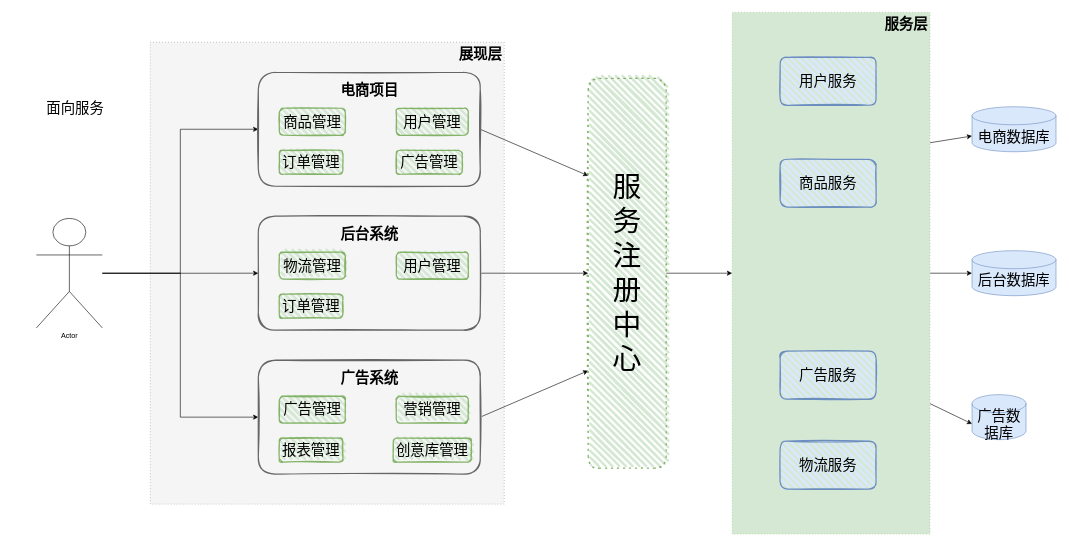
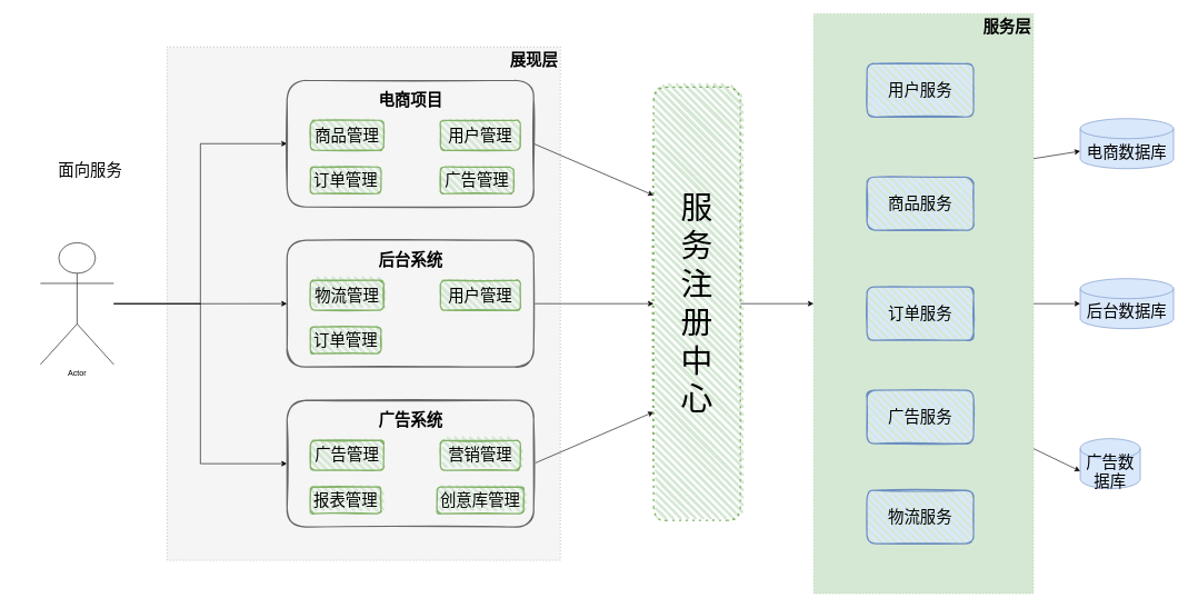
  <mxCell id="0" />
  <mxCell id="1" parent="0" />
  <mxCell id="2" style="edgeStyle=none;rounded=0;orthogonalLoop=1;jettySize=auto;html=1;exitX=1;exitY=0.25;exitDx=0;exitDy=0;" edge="1" parent="1" source="5" target="18"><mxGeometry relative="1" as="geometry" /></mxCell>
  <mxCell id="3" style="edgeStyle=none;rounded=0;orthogonalLoop=1;jettySize=auto;html=1;exitX=1;exitY=0.5;exitDx=0;exitDy=0;entryX=0;entryY=0.5;entryDx=0;entryDy=0;entryPerimeter=0;" edge="1" parent="1" source="5" target="25"><mxGeometry relative="1" as="geometry" /></mxCell>
  <mxCell id="4" style="edgeStyle=none;rounded=0;orthogonalLoop=1;jettySize=auto;html=1;exitX=1;exitY=0.75;exitDx=0;exitDy=0;entryX=0;entryY=0;entryDx=0;entryDy=48.75;entryPerimeter=0;" edge="1" parent="1" source="5" target="33"><mxGeometry relative="1" as="geometry" /></mxCell>
  <mxCell id="5" value="" style="rounded=0;whiteSpace=wrap;html=1;dashed=1;dashPattern=1 4;fillColor=#d5e8d4;strokeColor=#82b366;" vertex="1" parent="1"><mxGeometry x="1220" y="20" width="330" height="870" as="geometry" /></mxCell>
  <mxCell id="6" value="" style="rounded=0;whiteSpace=wrap;html=1;dashed=1;dashPattern=1 4;fillColor=#f5f5f5;fontColor=#333333;strokeColor=#666666;" vertex="1" parent="1"><mxGeometry x="250" y="70" width="590" height="770" as="geometry" /></mxCell>
  <mxCell id="7" style="edgeStyle=orthogonalEdgeStyle;rounded=0;orthogonalLoop=1;jettySize=auto;html=1;entryX=0;entryY=0.5;entryDx=0;entryDy=0;" edge="1" parent="1" source="10" target="20"><mxGeometry relative="1" as="geometry" /></mxCell>
  <mxCell id="8" style="edgeStyle=orthogonalEdgeStyle;rounded=0;orthogonalLoop=1;jettySize=auto;html=1;entryX=0;entryY=0.5;entryDx=0;entryDy=0;" edge="1" parent="1" source="10" target="12"><mxGeometry relative="1" as="geometry" /></mxCell>
  <mxCell id="9" style="edgeStyle=orthogonalEdgeStyle;rounded=0;orthogonalLoop=1;jettySize=auto;html=1;entryX=0;entryY=0.5;entryDx=0;entryDy=0;" edge="1" parent="1" source="10" target="27"><mxGeometry relative="1" as="geometry" /></mxCell>
  <mxCell id="10" value="Actor" style="shape=umlActor;verticalLabelPosition=bottom;verticalAlign=top;html=1;outlineConnect=0;" vertex="1" parent="1"><mxGeometry x="60" y="363.75" width="110" height="182.5" as="geometry" /></mxCell>
  <mxCell id="11" style="edgeStyle=none;rounded=0;orthogonalLoop=1;jettySize=auto;html=1;exitX=1;exitY=0.5;exitDx=0;exitDy=0;entryX=0;entryY=0.25;entryDx=0;entryDy=0;fontSize=48;" edge="1" parent="1" source="12" target="41"><mxGeometry relative="1" as="geometry" /></mxCell>
  <mxCell id="12" value="" style="rounded=1;whiteSpace=wrap;html=1;strokeWidth=2;fillWeight=4;hachureGap=8;hachureAngle=45;sketch=1;fontSize=24;fillColor=#f5f5f5;fontColor=#333333;strokeColor=#666666;" vertex="1" parent="1"><mxGeometry x="430" y="120" width="370" height="190" as="geometry" /></mxCell>
  <mxCell id="13" value="电商项目" style="text;strokeColor=none;fillColor=none;html=1;fontSize=24;fontStyle=1;verticalAlign=middle;align=center;" vertex="1" parent="1"><mxGeometry x="565" y="130" width="100" height="40" as="geometry" /></mxCell>
  <mxCell id="14" value="商品管理" style="rounded=1;whiteSpace=wrap;html=1;strokeWidth=2;fillWeight=4;hachureGap=8;hachureAngle=45;fillColor=#d5e8d4;sketch=1;fontSize=24;strokeColor=#82b366;" vertex="1" parent="1"><mxGeometry x="465" y="180" width="110" height="45" as="geometry" /></mxCell>
  <mxCell id="15" value="订单管理" style="rounded=1;whiteSpace=wrap;html=1;strokeWidth=2;fillWeight=4;hachureGap=8;hachureAngle=45;fillColor=#d5e8d4;sketch=1;fontSize=24;strokeColor=#82b366;" vertex="1" parent="1"><mxGeometry x="465" y="250" width="106" height="40" as="geometry" /></mxCell>
  <mxCell id="16" value="用户管理" style="rounded=1;whiteSpace=wrap;html=1;strokeWidth=2;fillWeight=4;hachureGap=8;hachureAngle=45;fillColor=#d5e8d4;sketch=1;fontSize=24;strokeColor=#82b366;" vertex="1" parent="1"><mxGeometry x="660" y="180" width="120" height="45" as="geometry" /></mxCell>
  <mxCell id="17" value="广告管理" style="rounded=1;whiteSpace=wrap;html=1;strokeWidth=2;fillWeight=4;hachureGap=8;hachureAngle=45;fillColor=#d5e8d4;sketch=1;fontSize=24;strokeColor=#82b366;" vertex="1" parent="1"><mxGeometry x="660" y="250" width="110" height="40" as="geometry" /></mxCell>
  <mxCell id="18" value="电商数据库" style="shape=cylinder3;whiteSpace=wrap;html=1;boundedLbl=1;backgroundOutline=1;size=15;fontSize=24;fillColor=#dae8fc;strokeColor=#6c8ebf;" vertex="1" parent="1"><mxGeometry x="1620" y="177.5" width="140" height="75" as="geometry" /></mxCell>
  <mxCell id="19" style="edgeStyle=none;rounded=0;orthogonalLoop=1;jettySize=auto;html=1;entryX=0;entryY=0.5;entryDx=0;entryDy=0;fontSize=48;" edge="1" parent="1" source="20" target="41"><mxGeometry relative="1" as="geometry" /></mxCell>
  <mxCell id="20" value="" style="rounded=1;whiteSpace=wrap;html=1;strokeWidth=2;fillWeight=4;hachureGap=8;hachureAngle=45;sketch=1;fontSize=24;fillColor=#f5f5f5;fontColor=#333333;strokeColor=#666666;" vertex="1" parent="1"><mxGeometry x="430" y="360" width="370" height="190" as="geometry" /></mxCell>
  <mxCell id="21" value="后台系统" style="text;strokeColor=none;fillColor=none;html=1;fontSize=24;fontStyle=1;verticalAlign=middle;align=center;" vertex="1" parent="1"><mxGeometry x="565" y="370" width="100" height="40" as="geometry" /></mxCell>
  <mxCell id="22" value="物流管理" style="rounded=1;whiteSpace=wrap;html=1;strokeWidth=2;fillWeight=4;hachureGap=8;hachureAngle=45;fillColor=#d5e8d4;sketch=1;fontSize=24;strokeColor=#82b366;" vertex="1" parent="1"><mxGeometry x="465" y="420" width="110" height="45" as="geometry" /></mxCell>
  <mxCell id="23" value="订单管理" style="rounded=1;whiteSpace=wrap;html=1;strokeWidth=2;fillWeight=4;hachureGap=8;hachureAngle=45;fillColor=#d5e8d4;sketch=1;fontSize=24;strokeColor=#82b366;" vertex="1" parent="1"><mxGeometry x="465" y="490" width="106" height="40" as="geometry" /></mxCell>
  <mxCell id="24" value="用户管理" style="rounded=1;whiteSpace=wrap;html=1;strokeWidth=2;fillWeight=4;hachureGap=8;hachureAngle=45;fillColor=#d5e8d4;sketch=1;fontSize=24;strokeColor=#82b366;" vertex="1" parent="1"><mxGeometry x="660" y="420" width="120" height="45" as="geometry" /></mxCell>
  <mxCell id="25" value="后台数据库" style="shape=cylinder3;whiteSpace=wrap;html=1;boundedLbl=1;backgroundOutline=1;size=15;fontSize=24;fillColor=#dae8fc;strokeColor=#6c8ebf;" vertex="1" parent="1"><mxGeometry x="1620" y="417.5" width="140" height="75" as="geometry" /></mxCell>
  <mxCell id="26" style="edgeStyle=none;rounded=0;orthogonalLoop=1;jettySize=auto;html=1;exitX=1;exitY=0.5;exitDx=0;exitDy=0;entryX=0;entryY=0.75;entryDx=0;entryDy=0;fontSize=48;" edge="1" parent="1" source="27" target="41"><mxGeometry relative="1" as="geometry" /></mxCell>
  <mxCell id="27" value="" style="rounded=1;whiteSpace=wrap;html=1;strokeWidth=2;fillWeight=4;hachureGap=8;hachureAngle=45;sketch=1;fontSize=24;fillColor=#f5f5f5;fontColor=#333333;strokeColor=#666666;" vertex="1" parent="1"><mxGeometry x="430" y="600" width="370" height="190" as="geometry" /></mxCell>
  <mxCell id="28" value="广告系统" style="text;strokeColor=none;fillColor=none;html=1;fontSize=24;fontStyle=1;verticalAlign=middle;align=center;" vertex="1" parent="1"><mxGeometry x="565" y="610" width="100" height="40" as="geometry" /></mxCell>
  <mxCell id="29" value="广告管理" style="rounded=1;whiteSpace=wrap;html=1;strokeWidth=2;fillWeight=4;hachureGap=8;hachureAngle=45;fillColor=#d5e8d4;sketch=1;fontSize=24;strokeColor=#82b366;" vertex="1" parent="1"><mxGeometry x="465" y="660" width="110" height="45" as="geometry" /></mxCell>
  <mxCell id="30" value="报表管理" style="rounded=1;whiteSpace=wrap;html=1;strokeWidth=2;fillWeight=4;hachureGap=8;hachureAngle=45;fillColor=#d5e8d4;sketch=1;fontSize=24;strokeColor=#82b366;" vertex="1" parent="1"><mxGeometry x="465" y="730" width="106" height="40" as="geometry" /></mxCell>
  <mxCell id="31" value="营销管理" style="rounded=1;whiteSpace=wrap;html=1;strokeWidth=2;fillWeight=4;hachureGap=8;hachureAngle=45;fillColor=#d5e8d4;sketch=1;fontSize=24;strokeColor=#82b366;" vertex="1" parent="1"><mxGeometry x="660" y="660" width="120" height="45" as="geometry" /></mxCell>
  <mxCell id="32" value="创意库管理" style="rounded=1;whiteSpace=wrap;html=1;strokeWidth=2;fillWeight=4;hachureGap=8;hachureAngle=45;fillColor=#d5e8d4;sketch=1;fontSize=24;strokeColor=#82b366;" vertex="1" parent="1"><mxGeometry x="655" y="730" width="130" height="40" as="geometry" /></mxCell>
  <mxCell id="33" value="广告数据库" style="shape=cylinder3;whiteSpace=wrap;html=1;boundedLbl=1;backgroundOutline=1;size=15;fontSize=24;fillColor=#dae8fc;strokeColor=#6c8ebf;" vertex="1" parent="1"><mxGeometry x="1620" y="657.5" width="90" height="75" as="geometry" /></mxCell>
- <mxCell id="34" value="&lt;font style=&quot;font-size: 24px;&quot;&gt;面向服务&lt;/font&gt;" style="text;html=1;strokeColor=none;fillColor=none;align=center;verticalAlign=middle;whiteSpace=wrap;rounded=0;" vertex="1" parent="1"><mxGeometry x="10" y="165" width="230" height="30" as="geometry" /></mxCell>
+ <mxCell id="34" value="&lt;font style=&quot;font-size: 24px;&quot;&gt;面向服务&lt;/font&gt;" style="text;html=1;strokeColor=none;fillColor=none;align=center;verticalAlign=middle;whiteSpace=wrap;rounded=0;" vertex="1" parent="1"><mxGeometry x="20" y="240" width="230" height="30" as="geometry" /></mxCell>
  <mxCell id="35" value="用户服务" style="rounded=1;whiteSpace=wrap;html=1;strokeWidth=2;fillWeight=4;hachureGap=8;hachureAngle=45;fillColor=#dae8fc;sketch=1;fontSize=24;strokeColor=#6c8ebf;" vertex="1" parent="1"><mxGeometry x="1300" y="95" width="160" height="80" as="geometry" /></mxCell>
  <mxCell id="36" value="物流服务" style="rounded=1;whiteSpace=wrap;html=1;strokeWidth=2;fillWeight=4;hachureGap=8;hachureAngle=45;fillColor=#dae8fc;sketch=1;fontSize=24;strokeColor=#6c8ebf;" vertex="1" parent="1"><mxGeometry x="1300" y="735" width="160" height="80" as="geometry" /></mxCell>
+ <mxCell id="37" value="订单服务" style="rounded=1;whiteSpace=wrap;html=1;strokeWidth=2;fillWeight=4;hachureGap=8;hachureAngle=45;fillColor=#dae8fc;sketch=1;fontSize=24;strokeColor=#6c8ebf;" vertex="1" parent="1"><mxGeometry x="1300" y="430" width="160" height="80" as="geometry" /></mxCell>
  <mxCell id="38" value="商品服务" style="rounded=1;whiteSpace=wrap;html=1;strokeWidth=2;fillWeight=4;hachureGap=8;hachureAngle=45;fillColor=#dae8fc;sketch=1;fontSize=24;strokeColor=#6c8ebf;" vertex="1" parent="1"><mxGeometry x="1300" y="265" width="160" height="80" as="geometry" /></mxCell>
  <mxCell id="39" value="广告服务" style="rounded=1;whiteSpace=wrap;html=1;strokeWidth=2;fillWeight=4;hachureGap=8;hachureAngle=45;fillColor=#dae8fc;sketch=1;fontSize=24;strokeColor=#6c8ebf;" vertex="1" parent="1"><mxGeometry x="1300" y="585" width="160" height="80" as="geometry" /></mxCell>
  <mxCell id="40" style="edgeStyle=none;rounded=0;orthogonalLoop=1;jettySize=auto;html=1;entryX=0;entryY=0.5;entryDx=0;entryDy=0;fontSize=48;" edge="1" parent="1" source="41" target="5"><mxGeometry relative="1" as="geometry" /></mxCell>
  <mxCell id="41" value="&lt;font style=&quot;font-size: 48px;&quot;&gt;服&lt;br&gt;务&lt;br&gt;注&lt;br&gt;册&lt;br&gt;中&lt;br&gt;心&lt;/font&gt;" style="rounded=1;whiteSpace=wrap;html=1;strokeWidth=2;fillWeight=4;hachureGap=8;hachureAngle=45;fillColor=#d5e8d4;sketch=1;dashed=1;dashPattern=1 4;strokeColor=#82b366;" vertex="1" parent="1"><mxGeometry x="980" y="130" width="130" height="650" as="geometry" /></mxCell>
  <mxCell id="42" value="服务层" style="text;strokeColor=none;fillColor=none;html=1;fontSize=24;fontStyle=1;verticalAlign=middle;align=center;dashed=1;dashPattern=1 4;" vertex="1" parent="1"><mxGeometry x="1460" y="20" width="100" height="40" as="geometry" /></mxCell>
  <mxCell id="43" value="展现层" style="text;strokeColor=none;fillColor=none;html=1;fontSize=24;fontStyle=1;verticalAlign=middle;align=center;dashed=1;dashPattern=1 4;" vertex="1" parent="1"><mxGeometry x="750" y="70" width="100" height="40" as="geometry" /></mxCell>
